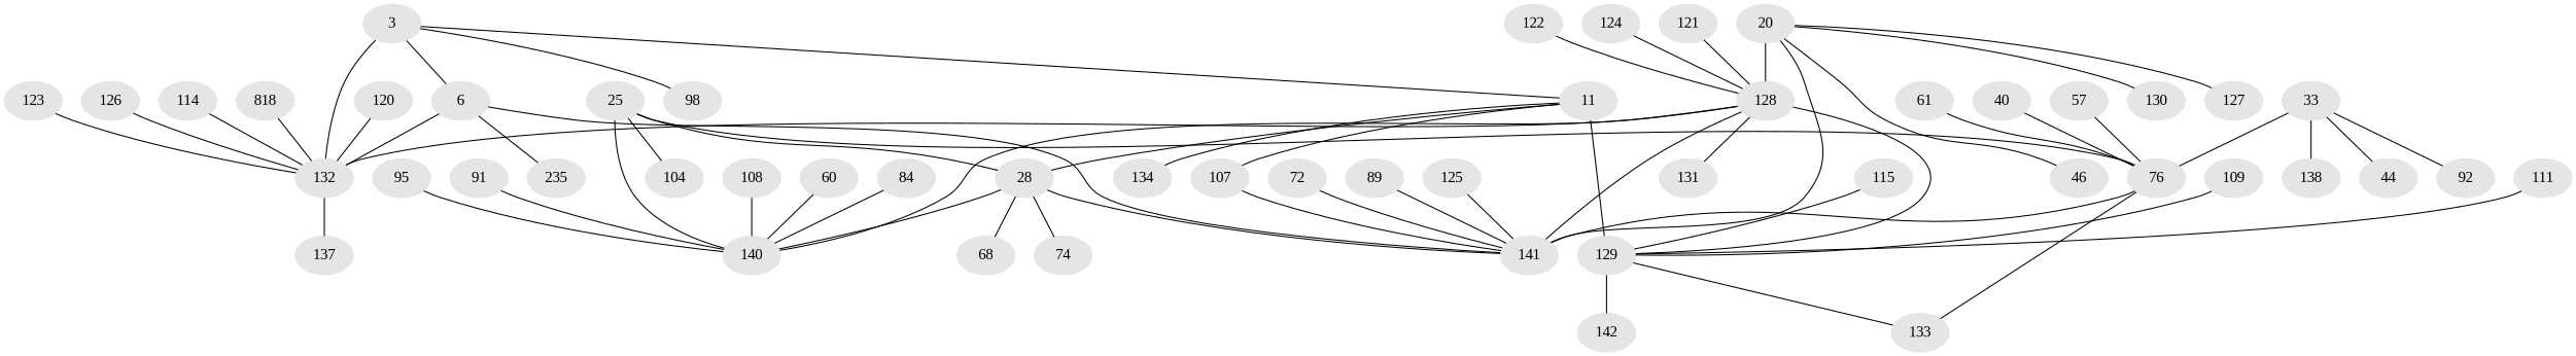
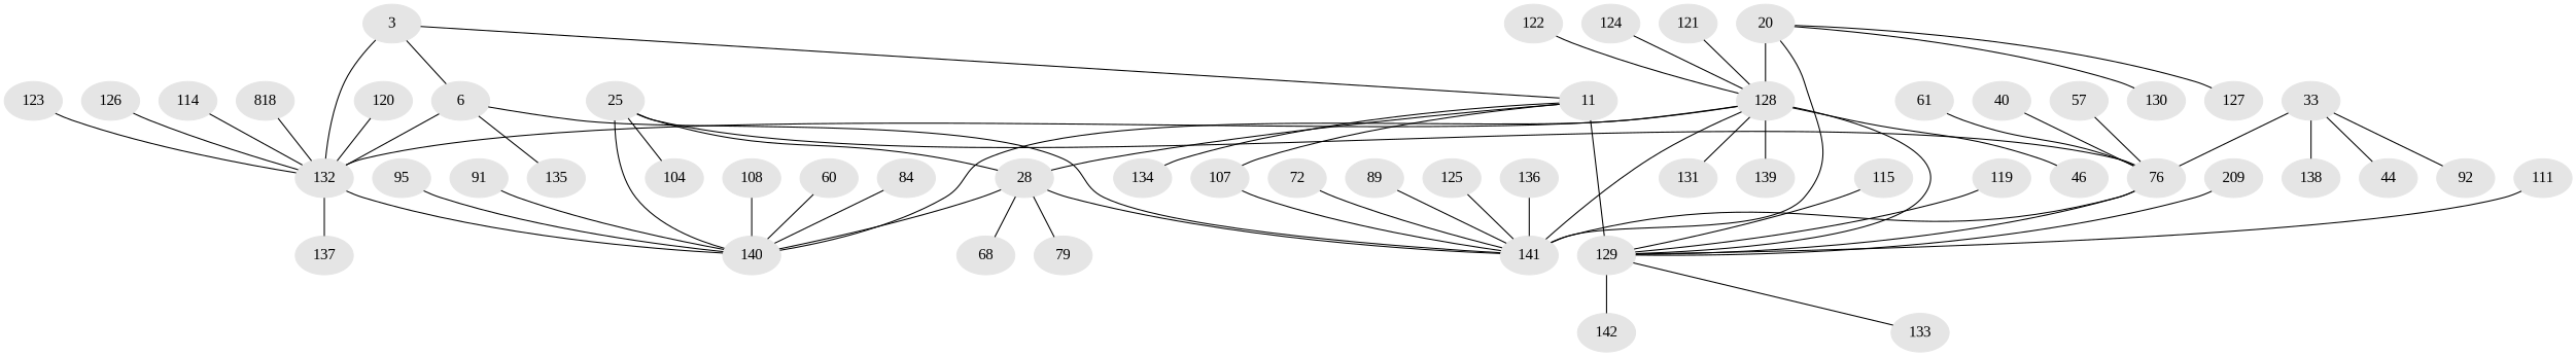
  graph {
    fontname="Liberation Serif"
    node [color=gray90 fontname="Liberation Serif" style=filled]
    edge [fontname="Liberation Serif"]
    3 [super="+1"]
    6 [super="+5"]
    11 [super="+10"]
-   98
    132 [super="+116+66+79+85+87+102+113"]
-   135 [label=235]
+   135
    141 [super="+81+35+52+70"]
    28 [super="+26"]
    107 [super="+51+77"]
    129 [super="+110+13+45+14+38+90+56+62+69+71+80+82+93+97+100+101+106"]
    134
    140 [super="+43+47+49"]
    137
    68
-   74
+   74 [label=79]
    133
    142
    20 [super="+18"]
    46
    127
    128 [super="+19+50+21+41+55+63+67+75+83+86+88+96+99+105+117"]
    130 [super="+78"]
    131
+   139
    25 [super="+23"]
    76 [super="+34"]
    104
    33 [super="+29"]
    44
    92
    138
    n32 [label=40]
    57
    60
    61
    72
    84
    89
    91
    95
    108 [super="+103"]
-   109
+   109 [label=209]
    111
    114
    115
    n46 [label=818]
+   119
    120
    121
    122
    123
    124
    125
    126
+   136
    3 -- 6 [weight=4]
    3 -- 11
-   3 -- 98
    3 -- 132 [weight=6]
    6 -- 132 [weight=6]
    6 -- 135
    6 -- 141 [weight=2]
    11 -- 28
    11 -- 107
    11 -- 129 [weight=10]
    11 -- 134
+   132 -- 140
    132 -- 137
    28 -- 141
    28 -- 140 [weight=6]
    28 -- 68
    28 -- 74
    107 -- 141
    129 -- 133
    129 -- 142
    20 -- 141
-   20 -- 46
+   128 -- 46
    20 -- 127
    20 -- 128 [weight=10]
    20 -- 130
    128 -- 132
    128 -- 141 [weight=2]
    128 -- 129 [weight=2]
    128 -- 140
    128 -- 131
+   128 -- 139
    25 -- 28 [weight=4]
    25 -- 140 [weight=6]
    25 -- 76
    25 -- 104
    76 -- 141 [weight=6]
-   76 -- 133
+   76 -- 129
    33 -- 76 [weight=4]
    33 -- 44
    33 -- 92
    33 -- 138
    n32 -- 76
    57 -- 76
    60 -- 140
    61 -- 76
    72 -- 141
    84 -- 140
    89 -- 141
    91 -- 140
    95 -- 140
    108 -- 140
    109 -- 129
    111 -- 129
    114 -- 132
    115 -- 129
    n46 -- 132
+   119 -- 129
    120 -- 132
    121 -- 128
    122 -- 128
    123 -- 132
    124 -- 128
    125 -- 141
    126 -- 132
+   136 -- 141
  }
